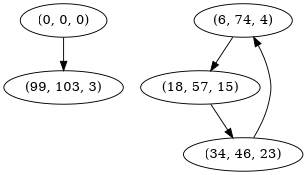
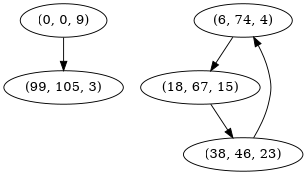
  digraph {
    fontname="DejaVu Serif"
    node [fontname="DejaVu Serif"]
    edge [fontname="DejaVu Serif"]
-   "(0, 0, 0)"
-   "(99, 105, 3)" [label="(99, 103, 3)"]
+   "(0, 0, 0)" [label="(0, 0, 9)"]
+   "(99, 105, 3)"
    "(6, 74, 4)"
-   "(18, 57, 15)"
-   "(34, 46, 23)"
+   "(18, 57, 15)" [label="(18, 67, 15)"]
+   "(34, 46, 23)" [label="(38, 46, 23)"]
    "(0, 0, 0)" -> "(99, 105, 3)"
    "(6, 74, 4)" -> "(18, 57, 15)"
    "(18, 57, 15)" -> "(34, 46, 23)"
    "(34, 46, 23)" -> "(6, 74, 4)"
  }
